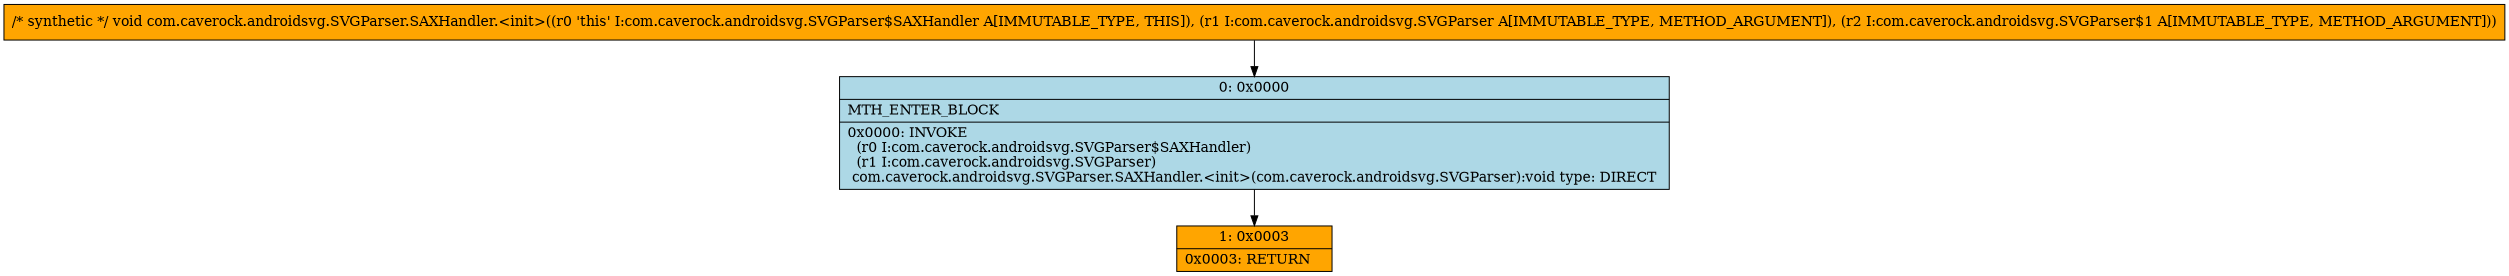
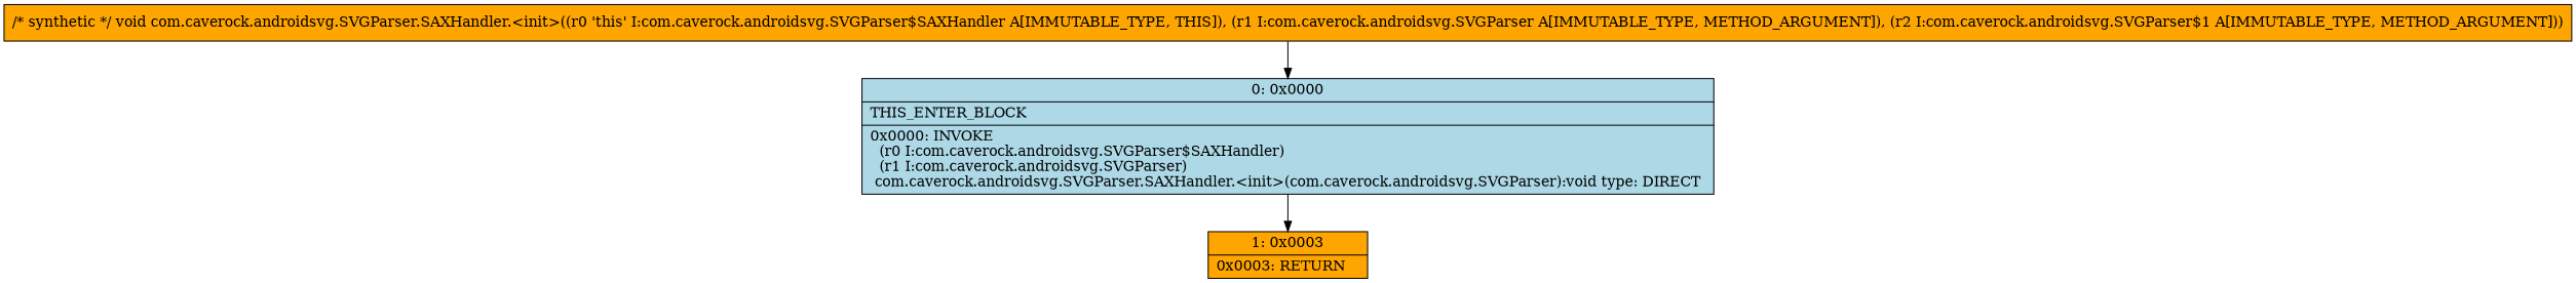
  digraph {
    node [shape=record style=filled fillcolor=orange]
-   n1 [label="{0\:\ 0x0000|MTH_ENTER_BLOCK\l|0x0000: INVOKE  \l  (r0 I:com.caverock.androidsvg.SVGParser$SAXHandler)\l  (r1 I:com.caverock.androidsvg.SVGParser)\l com.caverock.androidsvg.SVGParser.SAXHandler.\<init\>(com.caverock.androidsvg.SVGParser):void type: DIRECT \l}" fillcolor=lightblue]
+   n1 [label="{0\:\ 0x0000|THIS_ENTER_BLOCK\l|0x0000: INVOKE  \l  (r0 I:com.caverock.androidsvg.SVGParser$SAXHandler)\l  (r1 I:com.caverock.androidsvg.SVGParser)\l com.caverock.androidsvg.SVGParser.SAXHandler.\<init\>(com.caverock.androidsvg.SVGParser):void type: DIRECT \l}" fillcolor=lightblue]
    n2 [label="{1\:\ 0x0003|0x0003: RETURN   \l}"]
    n3 [label="{\/* synthetic *\/ void com.caverock.androidsvg.SVGParser.SAXHandler.\<init\>((r0 'this' I:com.caverock.androidsvg.SVGParser$SAXHandler A[IMMUTABLE_TYPE, THIS]), (r1 I:com.caverock.androidsvg.SVGParser A[IMMUTABLE_TYPE, METHOD_ARGUMENT]), (r2 I:com.caverock.androidsvg.SVGParser$1 A[IMMUTABLE_TYPE, METHOD_ARGUMENT])) }"]
    n1 -> n2
    n3 -> n1
  }
